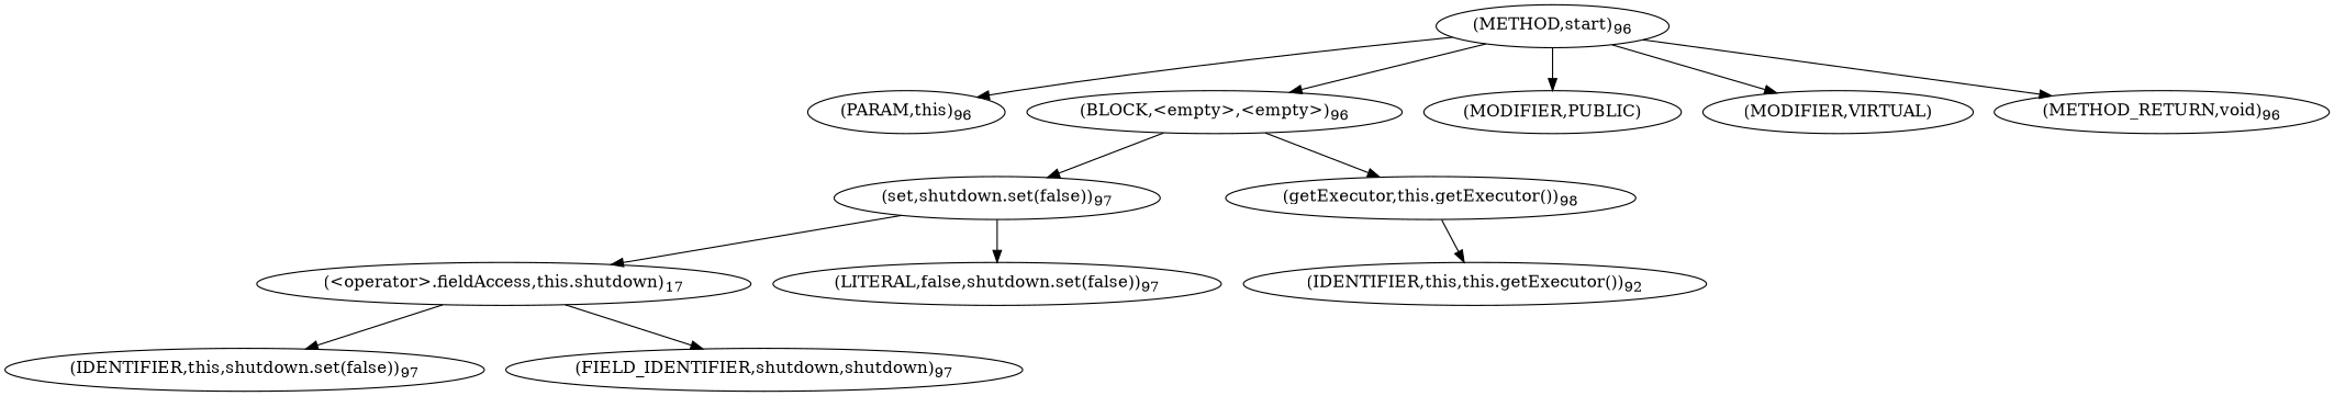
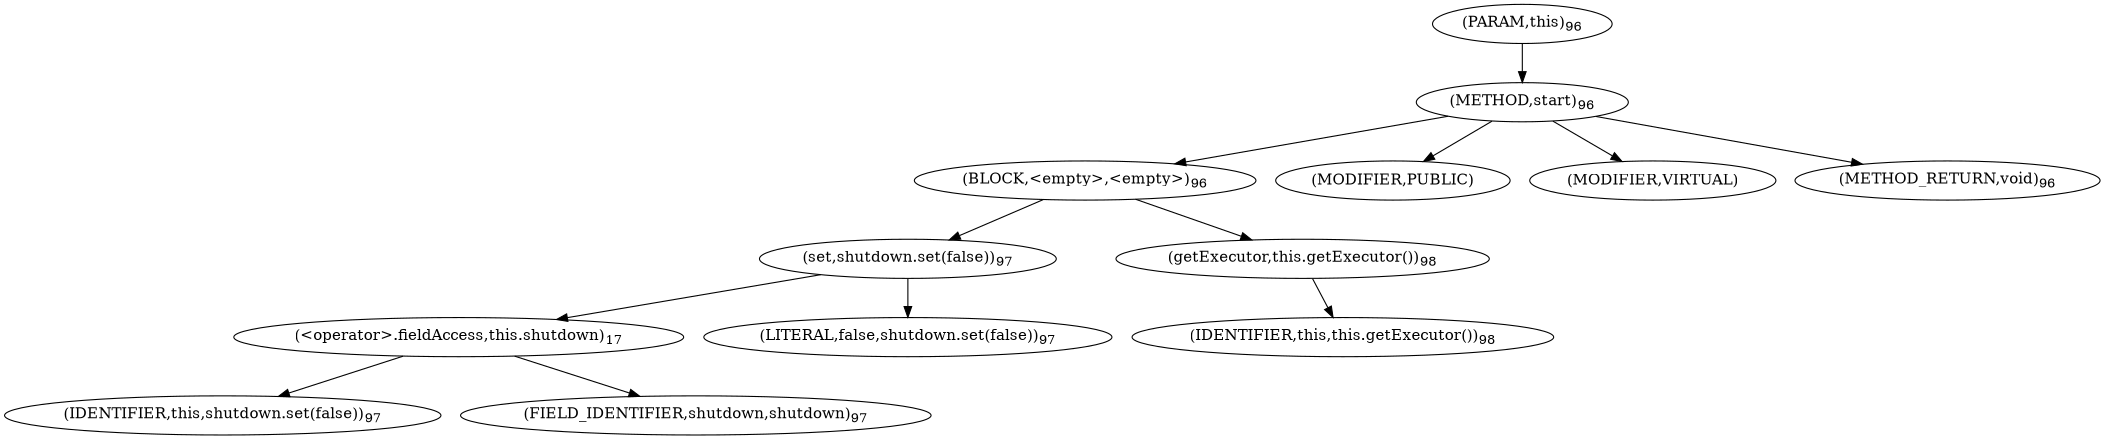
  digraph {
    n1 [label=<(METHOD,start)<SUB>96</SUB>>]
    n2 [label=<(PARAM,this)<SUB>96</SUB>>]
    n3 [label=<(BLOCK,&lt;empty&gt;,&lt;empty&gt;)<SUB>96</SUB>>]
    n4 [label=<(MODIFIER,PUBLIC)>]
    n5 [label=<(MODIFIER,VIRTUAL)>]
    n6 [label=<(METHOD_RETURN,void)<SUB>96</SUB>>]
    n7 [label=<(set,shutdown.set(false))<SUB>97</SUB>>]
    n8 [label=<(getExecutor,this.getExecutor())<SUB>98</SUB>>]
    n9 [label=<(&lt;operator&gt;.fieldAccess,this.shutdown)<SUB>17</SUB>>]
    n10 [label=<(LITERAL,false,shutdown.set(false))<SUB>97</SUB>>]
-   n11 [label=<(IDENTIFIER,this,this.getExecutor())<SUB>92</SUB>>]
+   n11 [label=<(IDENTIFIER,this,this.getExecutor())<SUB>98</SUB>>]
    n12 [label=<(IDENTIFIER,this,shutdown.set(false))<SUB>97</SUB>>]
    n13 [label=<(FIELD_IDENTIFIER,shutdown,shutdown)<SUB>97</SUB>>]
-   n1 -> n2
+   n2 -> n1
    n1 -> n3
    n1 -> n4
    n1 -> n5
    n1 -> n6
    n3 -> n7
    n3 -> n8
    n7 -> n9
    n7 -> n10
    n8 -> n11
    n9 -> n12
    n9 -> n13
  }
